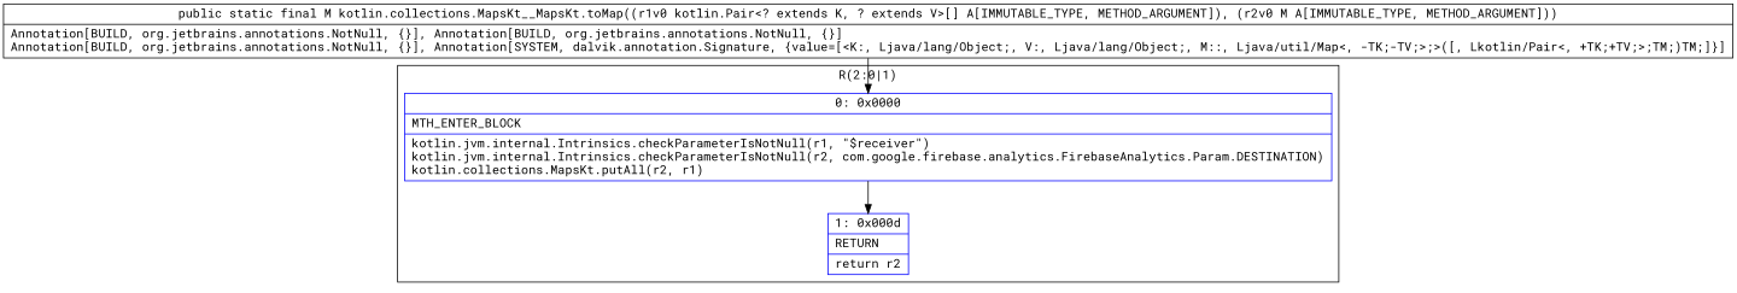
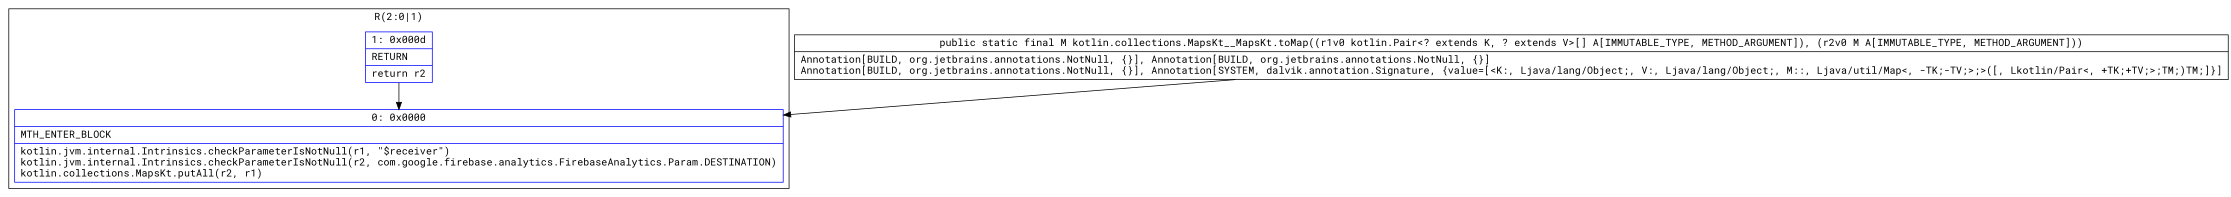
  digraph {
    fontname="Roboto Mono"
    node [color=blue shape=record fontname="Roboto Mono"]
    edge [fontname="Roboto Mono"]
    n1 [label="{0\:\ 0x0000|MTH_ENTER_BLOCK\l|kotlin.jvm.internal.Intrinsics.checkParameterIsNotNull(r1, \"$receiver\")\lkotlin.jvm.internal.Intrinsics.checkParameterIsNotNull(r2, com.google.firebase.analytics.FirebaseAnalytics.Param.DESTINATION)\lkotlin.collections.MapsKt.putAll(r2, r1)\l}"]
    n2 [label="{1\:\ 0x000d|RETURN\l|return r2\l}"]
    n3 [label="{public static final M kotlin.collections.MapsKt__MapsKt.toMap((r1v0 kotlin.Pair\<? extends K, ? extends V\>[] A[IMMUTABLE_TYPE, METHOD_ARGUMENT]), (r2v0 M A[IMMUTABLE_TYPE, METHOD_ARGUMENT]))  | Annotation[BUILD, org.jetbrains.annotations.NotNull, \{\}], Annotation[BUILD, org.jetbrains.annotations.NotNull, \{\}]\lAnnotation[BUILD, org.jetbrains.annotations.NotNull, \{\}], Annotation[SYSTEM, dalvik.annotation.Signature, \{value=[\<K:, Ljava\/lang\/Object;, V:, Ljava\/lang\/Object;, M::, Ljava\/util\/Map\<, \-TK;\-TV;\>;\>([, Lkotlin\/Pair\<, +TK;+TV;\>;TM;)TM;]\}]\l}" color=""]
    subgraph cluster_1 {
      label="R(2:0|1)"
      n1
      n2
    }
-   n1 -> n2
+   n2 -> n1
    n3 -> n1
  }
